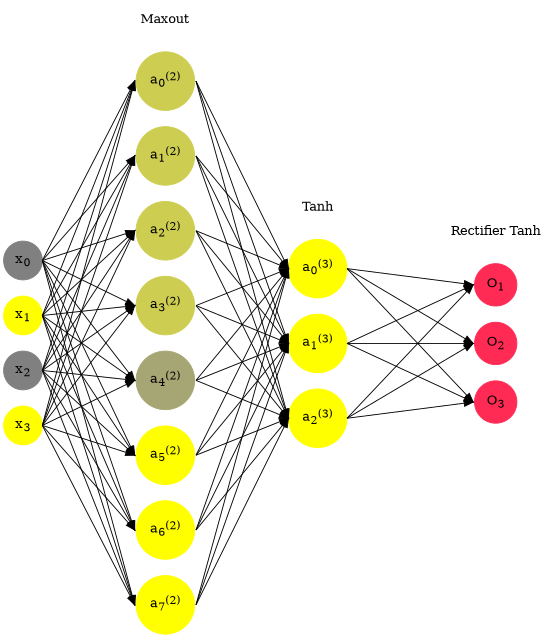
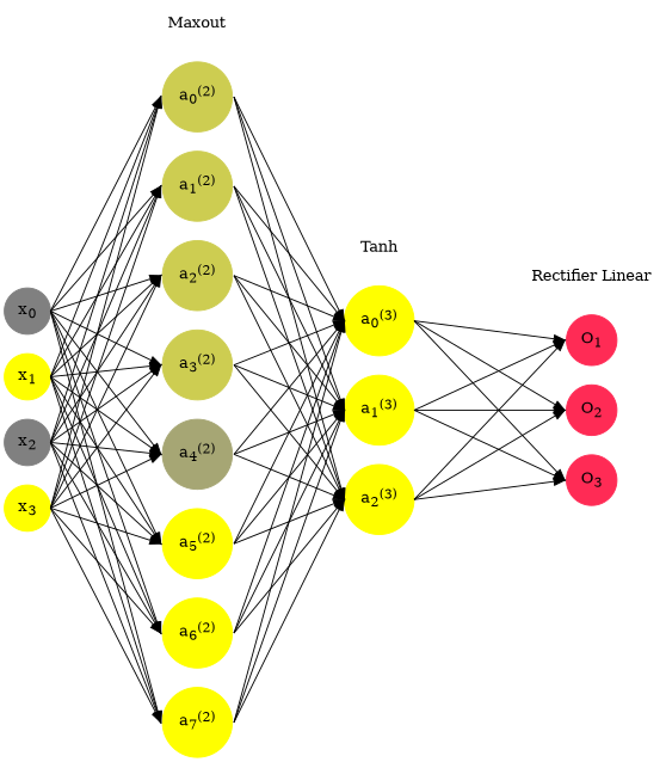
  digraph {
    rankdir=LR
    ranksep=1.4
    splines=false
    node [color="0.1667, 0.604113, 0.802057" fillcolor="0.1667, 0.604113, 0.802057" shape=circle style=filled]
    edge [headport=w style=solid tailport=e]
    n1 [color="0.1667, 0.0, 0.5" fillcolor="0.1667, 0.0, 0.5" label=<x<sub>0</sub>>]
    n2 [color="0.1667, 1.0, 1.0" fillcolor="0.1667, 1.0, 1.0" label=<x<sub>1</sub>>]
    n3 [color="0.1667, 0.0, 0.5" fillcolor="0.1667, 0.0, 0.5" label=<x<sub>2</sub>>]
    n4 [color="0.1667, 1.0, 1.0" fillcolor="0.1667, 1.0, 1.0" label=<x<sub>3</sub>>]
    n5 [label=<a<sub>0</sub><sup>(2)</sup>>]
    n6 [label=<a<sub>1</sub><sup>(2)</sup>>]
    n7 [label=<a<sub>2</sub><sup>(2)</sup>>]
    n8 [label=<a<sub>3</sub><sup>(2)</sup>>]
    n9 [color="0.1667, 0.302943, 0.651471" fillcolor="0.1667, 0.302943, 0.651471" label=<a<sub>4</sub><sup>(2)</sup>>]
    n10 [color="0.1667, 2.502838, 1.751419" fillcolor="0.1667, 2.502838, 1.751419" label=<a<sub>5</sub><sup>(2)</sup>>]
    n11 [color="0.1667, 2.502838, 1.751419" fillcolor="0.1667, 2.502838, 1.751419" label=<a<sub>6</sub><sup>(2)</sup>>]
    n12 [color="0.1667, 2.502838, 1.751419" fillcolor="0.1667, 2.502838, 1.751419" label=<a<sub>7</sub><sup>(2)</sup>>]
    n13 [color="0.1667, 0.998351, 0.999175" fillcolor="0.1667, 0.998351, 0.999175" label=<a<sub>0</sub><sup>(3)</sup>>]
    n14 [color="0.1667, 0.997073, 0.998537" fillcolor="0.1667, 0.997073, 0.998537" label=<a<sub>1</sub><sup>(3)</sup>>]
    n15 [color="0.1667, 0.999294, 0.999647" fillcolor="0.1667, 0.999294, 0.999647" label=<a<sub>2</sub><sup>(3)</sup>>]
    n16 [color="0.9667, 0.83, 1.0" fillcolor="0.9667, 0.83, 1.0" label=<O<sub>1</sub>>]
    n17 [color="0.9667, 0.83, 1.0" fillcolor="0.9667, 0.83, 1.0" label=<O<sub>2</sub>>]
    n18 [color="0.9667, 0.83, 1.0" fillcolor="0.9667, 0.83, 1.0" label=<O<sub>3</sub>>]
    n19 [label=Maxout shape=plaintext color="" fillcolor="" style=""]
    n20 [label=Tanh shape=plaintext color="" fillcolor="" style=""]
-   n21 [label="Rectifier Tanh" shape=plaintext color="" fillcolor="" style=""]
+   n21 [label="Rectifier Linear" shape=plaintext color="" fillcolor="" style=""]
    subgraph sub_1 {
      n1
    }
    subgraph sub_2 {
      n2
    }
    subgraph sub_3 {
      n3
    }
    subgraph sub_4 {
      n4
    }
    subgraph sub_5 {
      n5
    }
    subgraph sub_6 {
      n6
    }
    subgraph sub_7 {
      n7
    }
    subgraph sub_8 {
      n8
    }
    subgraph sub_9 {
      n9
    }
    subgraph sub_10 {
      n10
    }
    subgraph sub_11 {
      n11
    }
    subgraph sub_12 {
      n12
    }
    subgraph sub_13 {
      n13
    }
    subgraph sub_14 {
      n14
    }
    subgraph sub_15 {
      n15
    }
    subgraph sub_16 {
      n16
    }
    subgraph sub_17 {
      n17
    }
    subgraph sub_18 {
      n18
    }
    subgraph sub_19 {
      rank=same
      n1
      n2
      n3
      n4
    }
    subgraph sub_20 {
      rank=same
      n5
      n6
      n7
      n8
      n9
      n10
      n11
      n12
    }
    subgraph sub_21 {
      rank=same
      n13
      n14
      n15
    }
    subgraph sub_22 {
      rank=same
      n16
      n17
      n18
    }
    subgraph sub_23 {
      rank=same
      n5
      n19
    }
    subgraph sub_24 {
      rank=same
      n13
      n20
    }
    subgraph sub_25 {
      rank=same
      n16
      n21
    }
    n1 -> n2 [style=invis]
    n1 -> n5
    n1 -> n6
    n1 -> n7
    n1 -> n8
    n1 -> n9
    n1 -> n10
    n1 -> n11
    n1 -> n12
    n2 -> n3 [style=invis]
    n2 -> n5
    n2 -> n6
    n2 -> n7
    n2 -> n8
    n2 -> n9
    n2 -> n10
    n2 -> n11
    n2 -> n12
    n3 -> n4 [style=invis]
    n3 -> n5
    n3 -> n6
    n3 -> n7
    n3 -> n8
    n3 -> n9
    n3 -> n10
    n3 -> n11
    n3 -> n12
    n4 -> n5
    n4 -> n6
    n4 -> n7
    n4 -> n8
    n4 -> n9
    n4 -> n10
    n4 -> n11
    n4 -> n12
    n5 -> n6 [style=invis]
    n5 -> n13
    n5 -> n14
    n5 -> n15
    n6 -> n7 [style=invis]
    n6 -> n13
    n6 -> n14
    n6 -> n15
    n7 -> n8 [style=invis]
    n7 -> n13
    n7 -> n14
    n7 -> n15
    n8 -> n9 [style=invis]
    n8 -> n13
    n8 -> n14
    n8 -> n15
    n9 -> n10 [style=invis]
    n9 -> n13
    n9 -> n14
    n9 -> n15
    n10 -> n11 [style=invis]
    n10 -> n13
    n10 -> n14
    n10 -> n15
    n11 -> n12 [style=invis]
    n11 -> n13
    n11 -> n14
    n11 -> n15
    n12 -> n13
    n12 -> n14
    n12 -> n15
    n13 -> n14 [style=invis]
    n13 -> n16
    n13 -> n17
    n13 -> n18
    n14 -> n15 [style=invis]
    n14 -> n16
    n14 -> n17
    n14 -> n18
    n15 -> n16
    n15 -> n17
    n15 -> n18
    n16 -> n17 [style=invis]
    n17 -> n18 [style=invis]
    n19 -> n5 [style=invis]
    n20 -> n13 [style=invis]
    n21 -> n16 [style=invis]
  }
